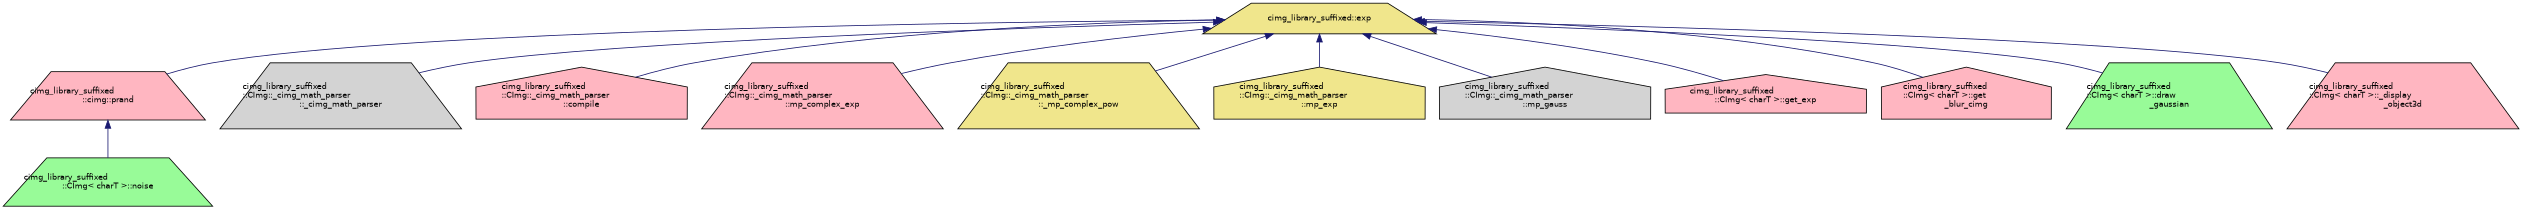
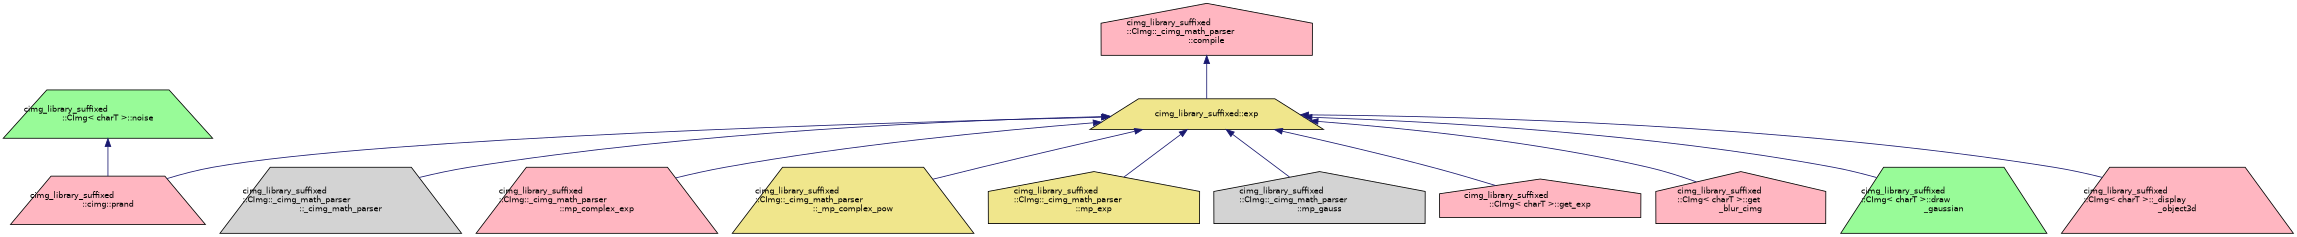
  digraph {
    rankdir=TB
    node [color=black fillcolor=lightpink fontname=Helvetica fontsize=10 shape=trapezium style=filled]
    edge [color=midnightblue dir=back fontname=Helvetica fontsize=10 labelfontname=Helvetica labelfontsize=10 style=solid]
    n1 [fillcolor=khaki fontcolor=black height=0.2 label="cimg_library_suffixed::exp" width=0.4]
    n2 [height=0.2 label="cimg_library_suffixed\l::cimg::prand" width=0.4]
    n3 [fillcolor=lightgrey height=0.2 label="cimg_library_suffixed\l::CImg::_cimg_math_parser\l::_cimg_math_parser" width=0.4]
    n4 [height=0.2 label="cimg_library_suffixed\l::CImg::_cimg_math_parser\l::compile" shape=house width=0.4]
    n5 [height=0.2 label="cimg_library_suffixed\l::CImg::_cimg_math_parser\l::mp_complex_exp" width=0.4]
    n6 [fillcolor=khaki height=0.2 label="cimg_library_suffixed\l::CImg::_cimg_math_parser\l::_mp_complex_pow" width=0.4]
    n7 [fillcolor=khaki height=0.2 label="cimg_library_suffixed\l::CImg::_cimg_math_parser\l::mp_exp" shape=house width=0.4]
    n8 [fillcolor=lightgrey height=0.2 label="cimg_library_suffixed\l::CImg::_cimg_math_parser\l::mp_gauss" shape=house width=0.4]
    n9 [height=0.2 label="cimg_library_suffixed\l::CImg\< charT \>::get_exp" shape=house width=0.4]
    n10 [height=0.2 label="cimg_library_suffixed\l::CImg\< charT \>::get\l_blur_cimg" shape=house width=0.4]
    n11 [fillcolor=palegreen height=0.2 label="cimg_library_suffixed\l::CImg\< charT \>::draw\l_gaussian" width=0.4]
    n12 [height=0.2 label="cimg_library_suffixed\l::CImg\< charT \>::_display\l_object3d" width=0.4]
    n13 [fillcolor=palegreen height=0.2 label="cimg_library_suffixed\l::CImg\< charT \>::noise" width=0.4]
    n1 -> n2
    n1 -> n3
-   n1 -> n4
+   n4 -> n1
    n1 -> n5
    n1 -> n6
    n1 -> n7
    n1 -> n8
    n1 -> n9
    n1 -> n10
    n1 -> n11
    n1 -> n12
-   n2 -> n13
+   n13 -> n2
  }
